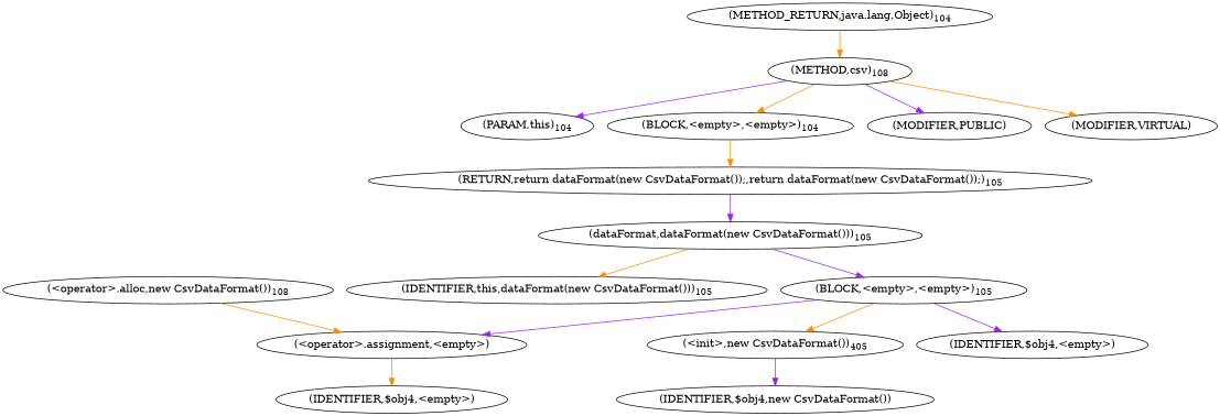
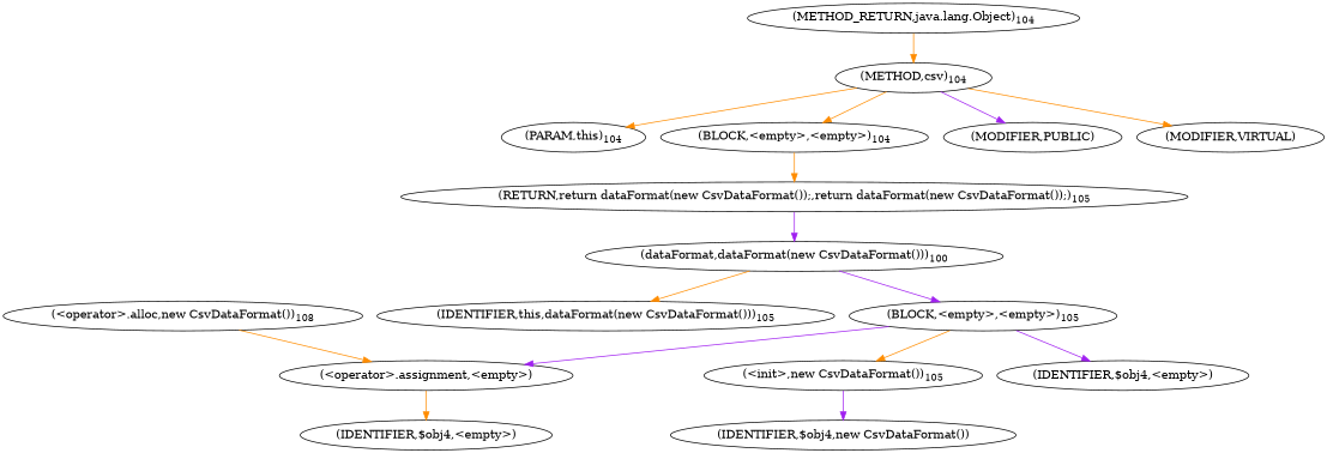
  digraph {
    edge [color=darkorange]
-   n1 [label=<(METHOD,csv)<SUB>108</SUB>>]
+   n1 [label=<(METHOD,csv)<SUB>104</SUB>>]
    n2 [label=<(PARAM,this)<SUB>104</SUB>>]
    n3 [label=<(BLOCK,&lt;empty&gt;,&lt;empty&gt;)<SUB>104</SUB>>]
    n4 [label=<(MODIFIER,PUBLIC)>]
    n5 [label=<(MODIFIER,VIRTUAL)>]
    n6 [label=<(RETURN,return dataFormat(new CsvDataFormat());,return dataFormat(new CsvDataFormat());)<SUB>105</SUB>>]
    n7 [label=<(METHOD_RETURN,java.lang.Object)<SUB>104</SUB>>]
-   n8 [label=<(dataFormat,dataFormat(new CsvDataFormat()))<SUB>105</SUB>>]
+   n8 [label=<(dataFormat,dataFormat(new CsvDataFormat()))<SUB>100</SUB>>]
    n9 [label=<(IDENTIFIER,this,dataFormat(new CsvDataFormat()))<SUB>105</SUB>>]
    n10 [label=<(BLOCK,&lt;empty&gt;,&lt;empty&gt;)<SUB>105</SUB>>]
    n11 [label=<(&lt;operator&gt;.assignment,&lt;empty&gt;)>]
-   n12 [label=<(&lt;init&gt;,new CsvDataFormat())<SUB>405</SUB>>]
+   n12 [label=<(&lt;init&gt;,new CsvDataFormat())<SUB>105</SUB>>]
    n13 [label=<(IDENTIFIER,$obj4,&lt;empty&gt;)>]
    n14 [label=<(IDENTIFIER,$obj4,&lt;empty&gt;)>]
    n15 [label=<(IDENTIFIER,$obj4,new CsvDataFormat())>]
    n16 [label=<(&lt;operator&gt;.alloc,new CsvDataFormat())<SUB>108</SUB>>]
-   n1 -> n2 [color=purple]
+   n1 -> n2
    n1 -> n3
    n1 -> n4 [color=purple]
    n1 -> n5
    n3 -> n6
    n6 -> n8 [color=purple]
    n7 -> n1
    n8 -> n9
    n8 -> n10 [color=purple]
    n10 -> n11 [color=purple]
    n10 -> n12
    n10 -> n13 [color=purple]
    n11 -> n14
    n12 -> n15 [color=purple]
    n16 -> n11
  }
